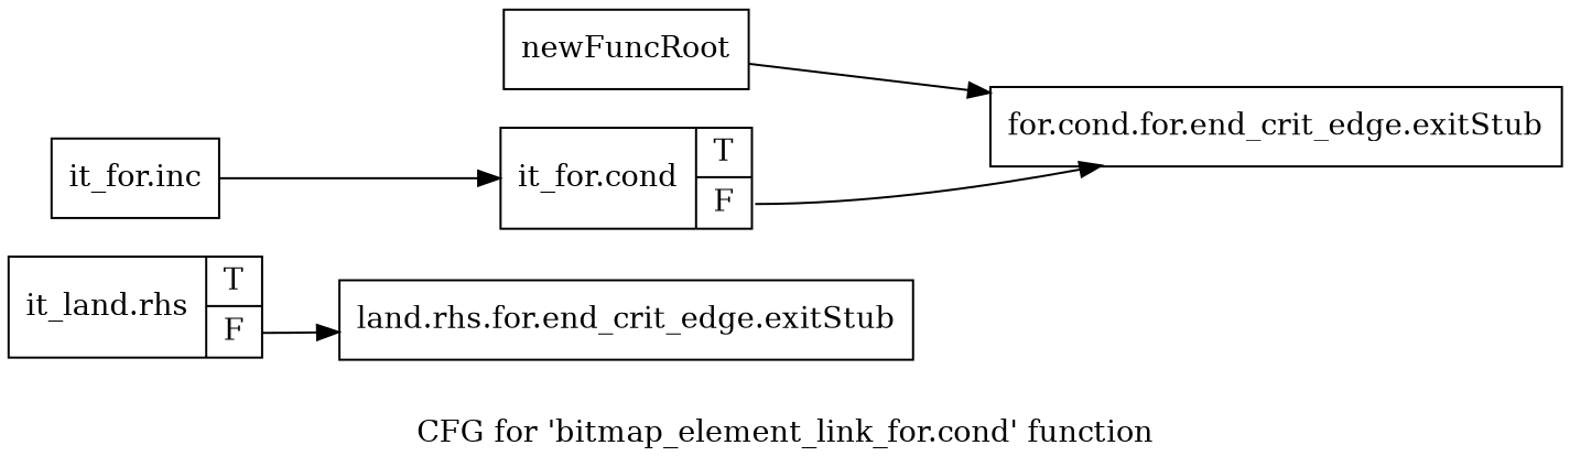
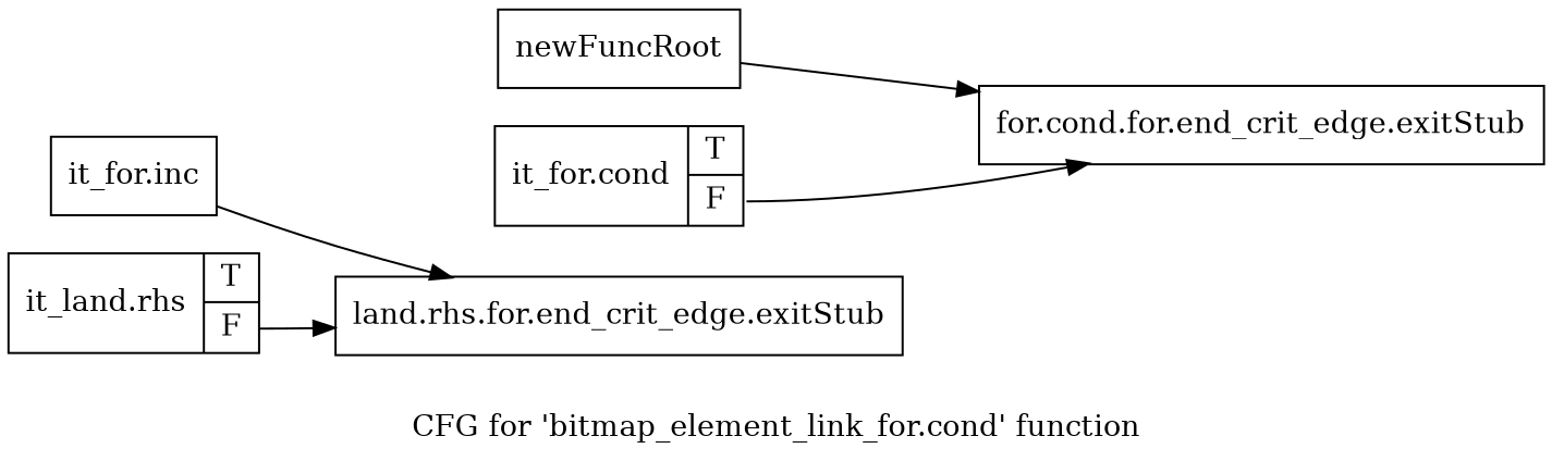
  digraph {
    label="CFG for 'bitmap_element_link_for.cond' function"
    rankdir=LR
    node [shape=record]
    n1 [label="{newFuncRoot}"]
    n2 [label="{for.cond.for.end_crit_edge.exitStub}"]
    n3 [label="{it_for.cond|{<s0>T|<s1>F}}"]
    n4 [label="{it_land.rhs|{<s0>T|<s1>F}}"]
    n5 [label="{land.rhs.for.end_crit_edge.exitStub}"]
    n6 [label="{it_for.inc}"]
    n1 -> n2
    n3 -> n2 [tailport=s1]
    n4 -> n5 [tailport=s1]
-   n6 -> n3
+   n6 -> n5
  }
